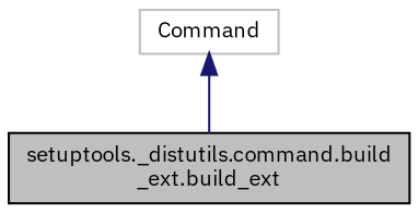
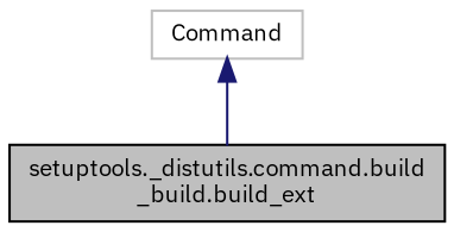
  digraph {
    fontname="IBM Plex Sans"
    node [fontname="IBM Plex Sans" fontsize=10 shape=record style=filled]
-   n1 [color=black fillcolor=grey75 fontcolor=black height=0.2 label="setuptools._distutils.command.build\l_ext.build_ext" width=0.4]
+   n1 [color=black fillcolor=grey75 fontcolor=black height=0.2 label="setuptools._distutils.command.build\l_build.build_ext" width=0.4]
    n2 [color=grey75 fillcolor=white height=0.2 label=Command width=0.4]
    n2 -> n1 [color=midnightblue dir=back fontname="IBM Plex Sans" fontsize=10 labelfontname=Helvetica labelfontsize=10 style=solid]
  }
